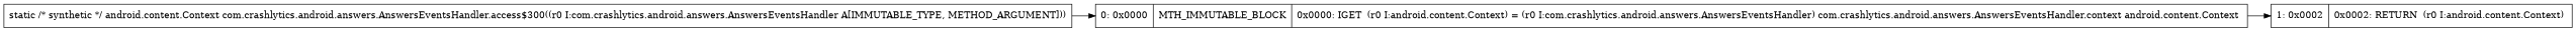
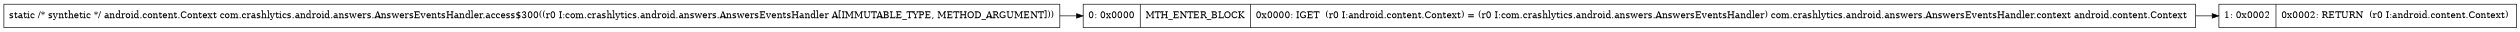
  digraph {
    rankdir=LR
    node [shape=record]
-   n1 [label="{0\:\ 0x0000|MTH_IMMUTABLE_BLOCK\l|0x0000: IGET  (r0 I:android.content.Context) = (r0 I:com.crashlytics.android.answers.AnswersEventsHandler) com.crashlytics.android.answers.AnswersEventsHandler.context android.content.Context \l}"]
+   n1 [label="{0\:\ 0x0000|MTH_ENTER_BLOCK\l|0x0000: IGET  (r0 I:android.content.Context) = (r0 I:com.crashlytics.android.answers.AnswersEventsHandler) com.crashlytics.android.answers.AnswersEventsHandler.context android.content.Context \l}"]
    n2 [label="{1\:\ 0x0002|0x0002: RETURN  (r0 I:android.content.Context) \l}"]
    n3 [label="{static \/* synthetic *\/ android.content.Context com.crashlytics.android.answers.AnswersEventsHandler.access$300((r0 I:com.crashlytics.android.answers.AnswersEventsHandler A[IMMUTABLE_TYPE, METHOD_ARGUMENT])) }"]
    n1 -> n2
    n3 -> n1
  }
